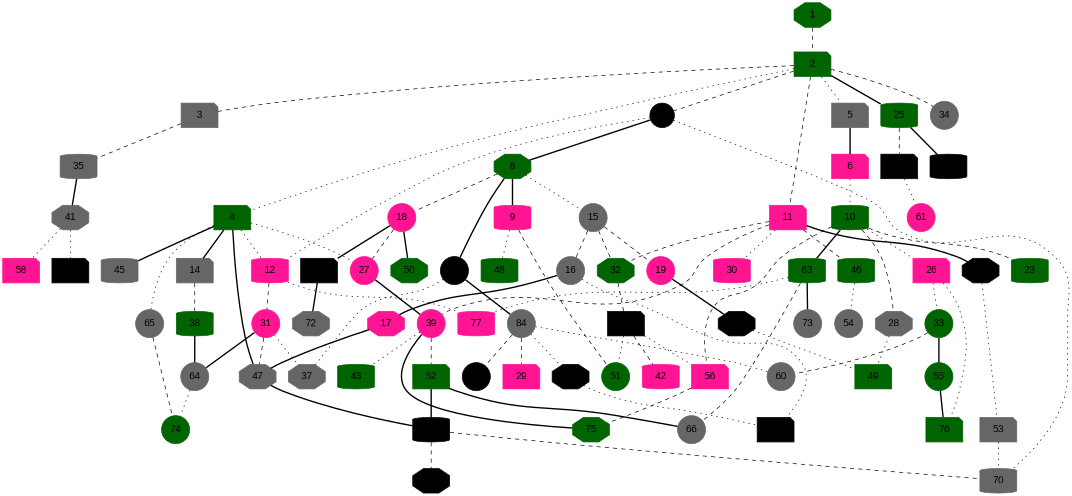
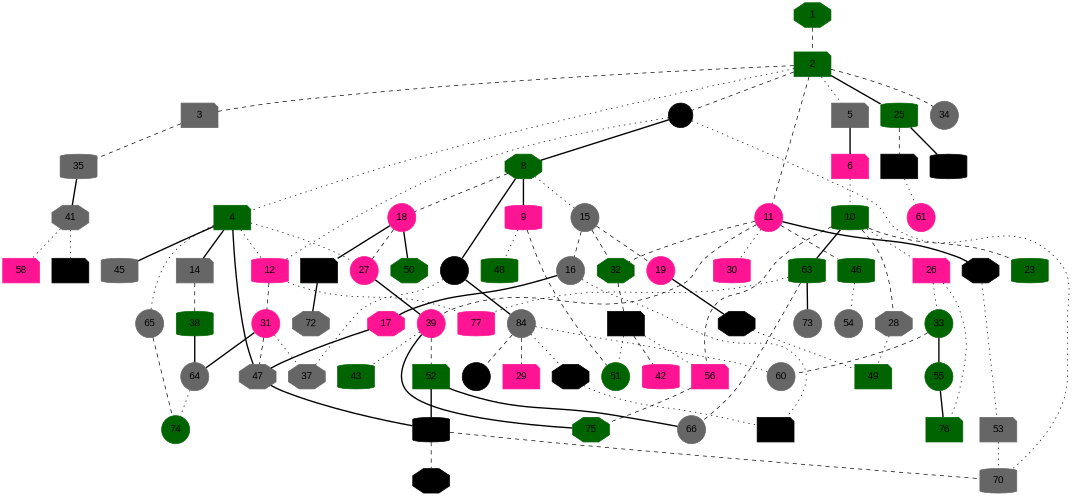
  graph {
    fontname="Liberation Sans"
    node [color=darkgreen fontname="Liberation Sans" shape=circle style=filled]
    edge [fontname="Liberation Sans" style=dotted]
    1 [shape=octagon]
    2 [shape=note]
    3 [color=gray40 shape=note]
    4 [shape=note]
    5 [color=gray40 shape=note]
    7 [color=black]
-   11 [color=deeppink shape=note]
+   11 [color=deeppink]
    25 [shape=cylinder]
    34 [color=gray40]
    35 [color=gray40 shape=cylinder]
    12 [color=deeppink shape=cylinder]
    14 [color=gray40 shape=note]
    27 [color=deeppink]
    45 [color=gray40 shape=cylinder]
    47 [color=gray40 shape=octagon]
    65 [color=gray40]
    6 [color=deeppink shape=note]
    8 [shape=octagon]
    70 [color=gray40 shape=cylinder]
    13 [color=black shape=octagon]
    30 [color=deeppink shape=cylinder]
    32 [shape=octagon]
    39 [color=deeppink]
    46 [shape=cylinder]
    44 [color=black shape=cylinder]
    57 [color=black shape=note]
    41 [color=gray40 shape=octagon]
    31 [color=deeppink]
    77 [color=deeppink shape=cylinder]
    38 [shape=cylinder]
    67 [color=black shape=cylinder]
    74
    10 [shape=cylinder]
    23 [shape=cylinder]
    26 [color=deeppink shape=note]
    28 [color=gray40 shape=octagon]
    56 [color=deeppink shape=note]
    63 [shape=cylinder]
    9 [color=deeppink shape=cylinder]
    15 [color=gray40]
    18 [color=deeppink]
    20 [color=black]
    48 [shape=cylinder]
    51
    16 [color=gray40]
    19 [color=deeppink]
    21 [color=black shape=note]
    50 [shape=octagon]
    n49 [color=gray40 label=84]
    37 [color=gray40 shape=octagon]
    33
    76 [shape=note]
    49 [shape=note]
    75 [shape=octagon]
    66 [color=gray40]
    73 [color=gray40]
    53 [color=gray40 shape=note]
    40 [color=black shape=note]
    43 [shape=cylinder]
    52 [shape=note]
    54 [color=gray40]
    64 [color=gray40]
    17 [color=deeppink shape=octagon]
    71 [color=black shape=note]
    22 [color=black shape=octagon]
    72 [color=gray40 shape=octagon]
    29 [color=deeppink shape=note]
    36 [color=black shape=octagon]
    59 [color=black]
    60 [color=gray40]
    61 [color=deeppink]
    55
    42 [color=deeppink shape=cylinder]
    58 [color=deeppink shape=note]
    69 [color=black shape=note]
    68 [color=black shape=octagon]
    1 -- 2 [style=dashed]
    2 -- 3 [style=dashed]
    2 -- 4
    2 -- 5
    2 -- 7 [style=dashed]
    2 -- 11 [style=dashed]
    2 -- 25 [style=bold]
    2 -- 34 [style=dashed]
    3 -- 35 [style=dashed]
    4 -- 12
    4 -- 14 [style=bold]
    4 -- 27
    4 -- 45 [style=bold]
    4 -- 47 [style=bold]
    4 -- 65
    5 -- 6 [style=bold]
    7 -- 12
    7 -- 8 [style=bold]
    7 -- 70
    11 -- 13 [style=bold]
    11 -- 30
    11 -- 32 [style=dashed]
    11 -- 39 [style=dashed]
    11 -- 46 [style=dashed]
    25 -- 44 [style=bold]
    25 -- 57 [style=dashed]
    35 -- 41 [style=bold]
    12 -- 31 [style=dashed]
    12 -- 77
    14 -- 38 [style=dashed]
    27 -- 39 [style=bold]
    47 -- 67 [style=bold]
    65 -- 74 [style=dashed]
    6 -- 10
    8 -- 9 [style=bold]
    8 -- 15
    8 -- 18 [style=dashed]
    8 -- 20 [style=bold]
    13 -- 53
    32 -- 40 [style=dashed]
    39 -- 75 [style=bold]
    39 -- 43
    39 -- 52 [style=dashed]
    46 -- 54
    57 -- 61
    41 -- 58
    41 -- 69
    31 -- 47 [style=dashed]
    31 -- 37
    31 -- 64 [style=bold]
    38 -- 64 [style=bold]
    67 -- 70 [style=dashed]
    67 -- 68 [style=dashed]
    10 -- 23 [style=dashed]
    10 -- 26
    10 -- 28 [style=dashed]
    10 -- 56 [style=dashed]
    10 -- 63 [style=bold]
    26 -- 33
    26 -- 76
    28 -- 49
    56 -- 75 [style=dashed]
    63 -- 77
    63 -- 66 [style=dashed]
    63 -- 73 [style=bold]
    9 -- 48
    9 -- 51 [style=dashed]
    15 -- 32 [style=dashed]
    15 -- 16 [style=dashed]
    15 -- 19 [style=dashed]
    18 -- 27 [style=dashed]
    18 -- 21 [style=bold]
    18 -- 50 [style=bold]
    20 -- n49 [style=bold]
    20 -- 37
    16 -- 17 [style=bold]
    16 -- 71
    19 -- 22 [style=bold]
    21 -- 72 [style=bold]
    n49 -- 29 [style=dashed]
    n49 -- 36
    n49 -- 59 [style=dashed]
    n49 -- 60
    33 -- 60 [style=dashed]
    33 -- 55 [style=bold]
    53 -- 70
    40 -- 56
    40 -- 51
    40 -- 42 [style=dashed]
    52 -- 67 [style=bold]
    52 -- 66 [style=bold]
    64 -- 74
    17 -- 47 [style=bold]
    22 -- 49
    36 -- 71
    55 -- 76 [style=bold]
  }
